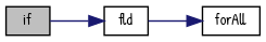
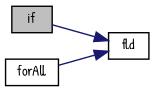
  digraph {
    fontname="Patrick Hand"
    rankdir=LR
    node [color=black fontname="Patrick Hand" fontsize=10 shape=record]
    edge [color=midnightblue fontname="Patrick Hand" fontsize=10 labelfontname=Helvetica labelfontsize=10 style=solid]
    n1 [fillcolor=grey75 fontcolor=black height=0.2 label=if style=filled width=0.4]
    n2 [height=0.2 label=fld width=0.4]
    n3 [height=0.2 label=forAll width=0.4]
    n1 -> n2
-   n2 -> n3
+   n3 -> n2
  }
